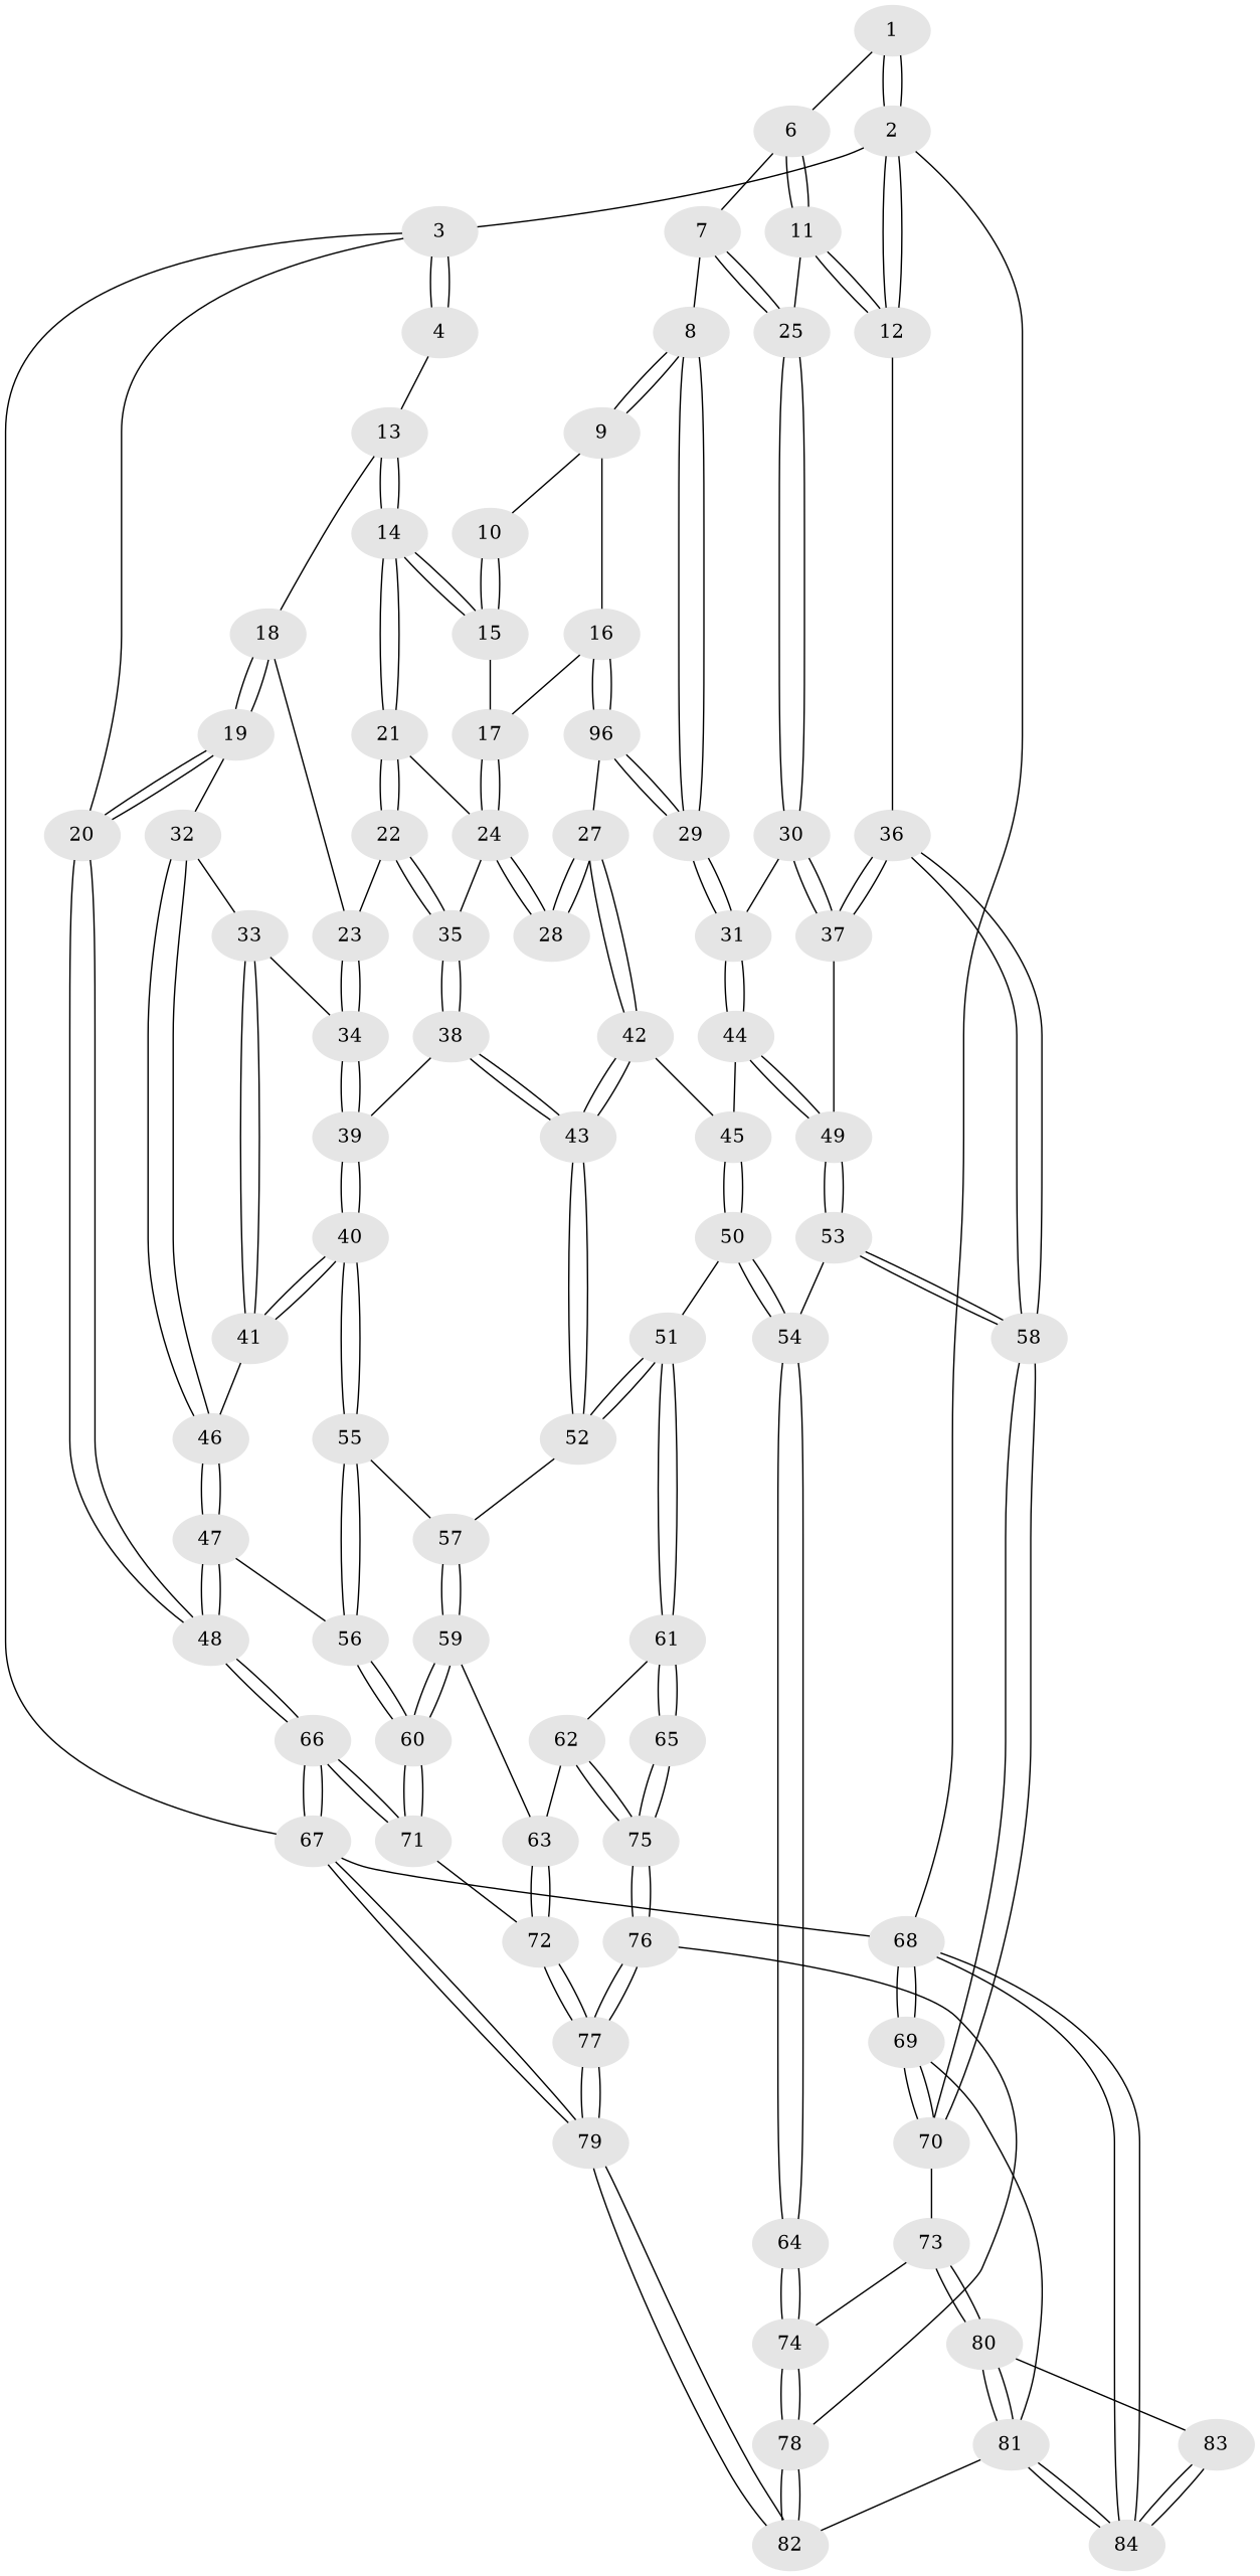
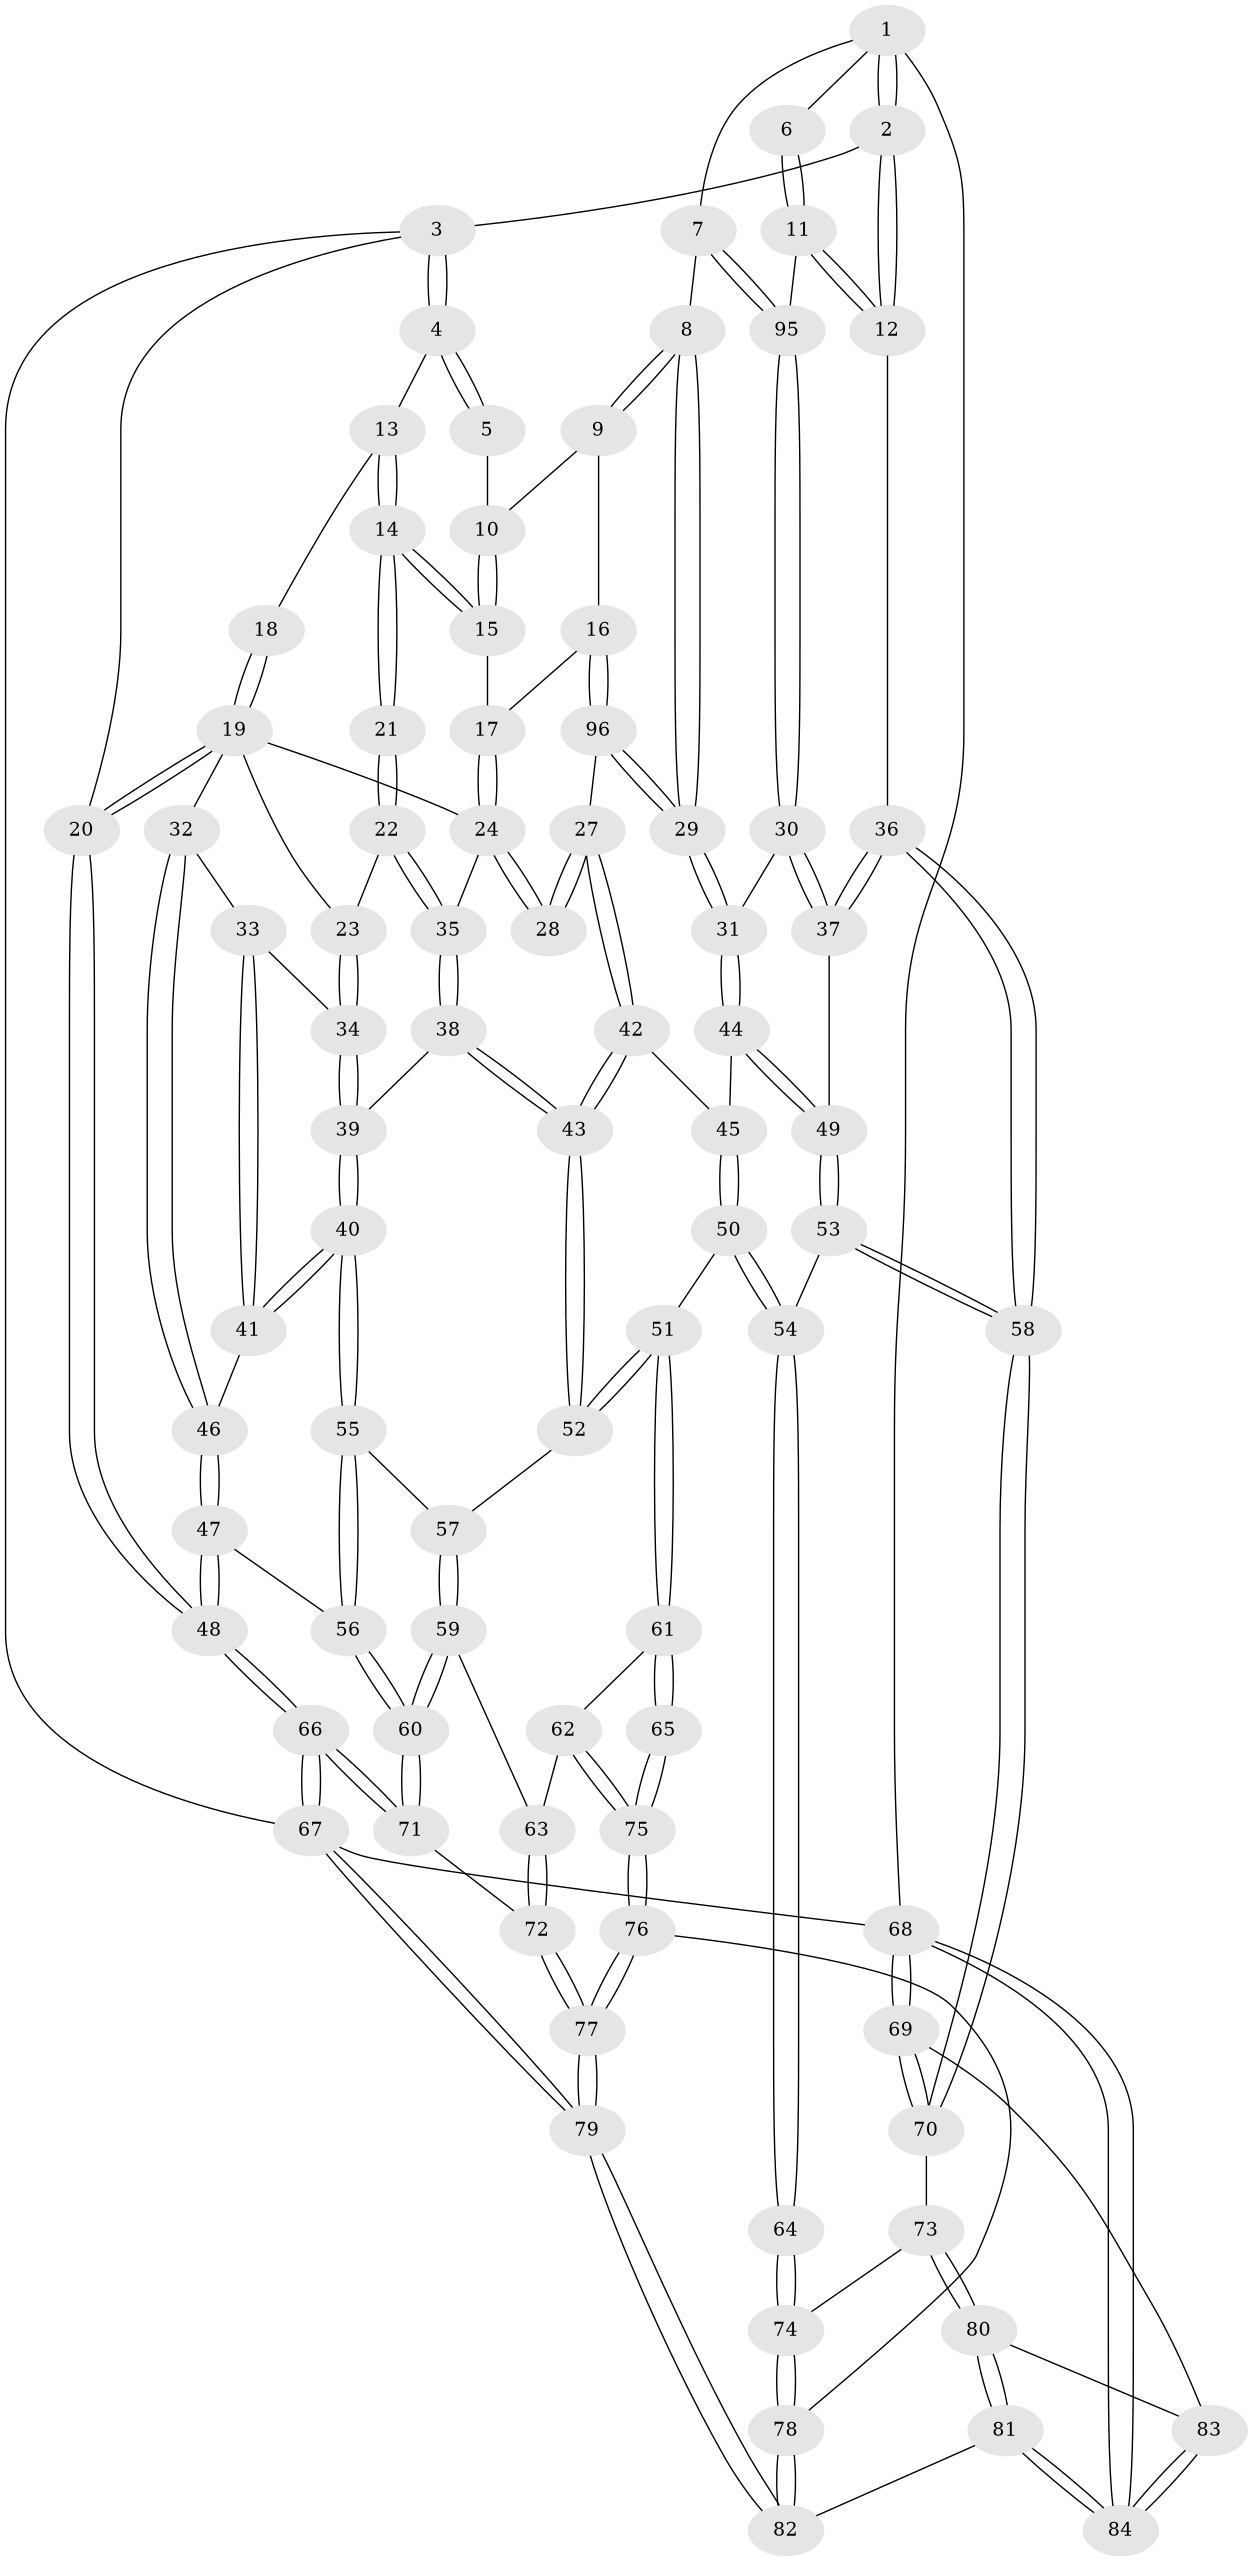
  graph {
    node [color=gray90 style=filled]
    1
    2
    6
    3
    12
    68
    7
    11
    4
    20
    67
    36
    69
    84
+   5
    13
    48
    79
    10
    14
    18
    15
    8
-   25
+   25 [label=95]
    9
    29
    30
    16
    31
    17
    n31 [label=96]
    37
    58
    21
    19
    23
    24
    22
    27
    35
    28
    32
    34
    33
    46
    66
    38
    39
    42
    43
    45
    44
    49
    41
    47
    40
    70
    53
    52
    55
    56
    57
    50
    51
    54
    60
    71
    61
    64
    62
    65
    59
    74
    63
    73
    72
    75
    76
    77
    78
    82
    83
    80
    81
    1 -- 2
    1 -- 2
    1 -- 6
    2 -- 3
    2 -- 12
    2 -- 12
-   2 -- 68
-   6 -- 7
+   1 -- 68
+   1 -- 7
    6 -- 11
    6 -- 11
    3 -- 4
    3 -- 4
    3 -- 20
    3 -- 67
    12 -- 36
    68 -- 69
    68 -- 69
    68 -- 84
    68 -- 84
    7 -- 8
    7 -- 25
    7 -- 25
    11 -- 12
    11 -- 12
    11 -- 25
+   4 -- 5
+   4 -- 5
    4 -- 13
    20 -- 48
    20 -- 48
    67 -- 68
    67 -- 79
    67 -- 79
    36 -- 37
    36 -- 37
    36 -- 58
    36 -- 58
    69 -- 70
    69 -- 70
-   69 -- 81
+   69 -- 83
+   5 -- 10
    13 -- 14
    13 -- 14
    13 -- 18
    48 -- 66
    48 -- 66
    79 -- 82
    79 -- 82
    10 -- 15
    10 -- 15
    14 -- 15
    14 -- 15
    14 -- 21
    14 -- 21
    18 -- 19
    18 -- 19
-   18 -- 23
+   19 -- 23
    15 -- 17
    8 -- 9
    8 -- 9
    8 -- 29
    8 -- 29
    25 -- 30
    25 -- 30
    9 -- 10
    9 -- 16
    29 -- 31
    29 -- 31
    30 -- 31
    30 -- 37
    30 -- 37
    16 -- 17
    16 -- n31
    16 -- n31
    31 -- 44
    31 -- 44
    17 -- 24
    17 -- 24
    n31 -- 29
    n31 -- 29
    n31 -- 27
    37 -- 49
    58 -- 70
    58 -- 70
-   21 -- 24
+   19 -- 24
    21 -- 22
    21 -- 22
    19 -- 20
    19 -- 20
    19 -- 32
    23 -- 34
    23 -- 34
    24 -- 35
    24 -- 28
    24 -- 28
    22 -- 23
    22 -- 35
    22 -- 35
    27 -- 28
    27 -- 28
    27 -- 42
    27 -- 42
    35 -- 38
    35 -- 38
    32 -- 33
    32 -- 46
    32 -- 46
    34 -- 39
    34 -- 39
    33 -- 34
    33 -- 41
    33 -- 41
    46 -- 47
    46 -- 47
    66 -- 67
    66 -- 67
    66 -- 71
    66 -- 71
    38 -- 39
    38 -- 43
    38 -- 43
    39 -- 40
    39 -- 40
    42 -- 43
    42 -- 43
    42 -- 45
    43 -- 52
    43 -- 52
    45 -- 50
    45 -- 50
    44 -- 45
    44 -- 49
    44 -- 49
    49 -- 53
    49 -- 53
    41 -- 46
    47 -- 48
    47 -- 48
    47 -- 56
    40 -- 41
    40 -- 41
    40 -- 55
    40 -- 55
    70 -- 73
    53 -- 58
    53 -- 58
    53 -- 54
    52 -- 57
    55 -- 56
    55 -- 56
    55 -- 57
    56 -- 60
    56 -- 60
    57 -- 59
    57 -- 59
    50 -- 51
    50 -- 54
    50 -- 54
    51 -- 52
    51 -- 52
    51 -- 61
    51 -- 61
    54 -- 64
    54 -- 64
    60 -- 71
    60 -- 71
    71 -- 72
    61 -- 62
    61 -- 65
    61 -- 65
    64 -- 74
    64 -- 74
    62 -- 63
    62 -- 75
    62 -- 75
    65 -- 75
    65 -- 75
    59 -- 60
    59 -- 60
    59 -- 63
    74 -- 78
    74 -- 78
    63 -- 72
    63 -- 72
    73 -- 74
    73 -- 80
    73 -- 80
    72 -- 77
    72 -- 77
    75 -- 76
    75 -- 76
    76 -- 77
    76 -- 77
    76 -- 78
    77 -- 79
    77 -- 79
    78 -- 82
    78 -- 82
    83 -- 84
    83 -- 84
    80 -- 83
    80 -- 81
    80 -- 81
    81 -- 84
    81 -- 84
    81 -- 82
  }
